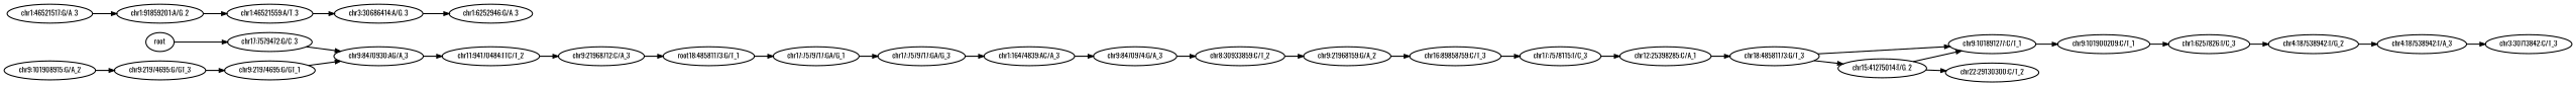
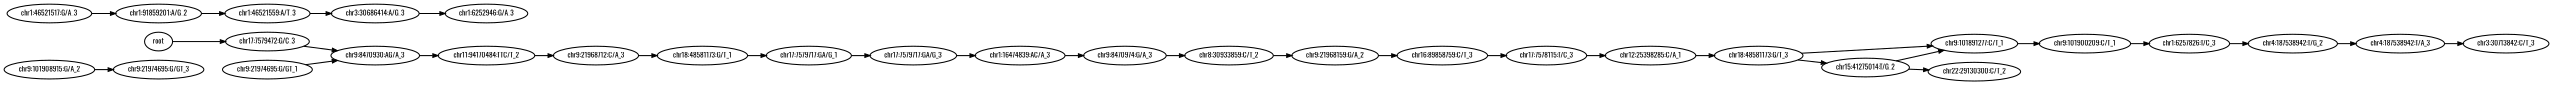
  digraph {
    fontname=Oswald
    rankdir=LR
    node [fontname=Oswald style=bold]
    edge [fontname=Oswald style=bold]
    n1 [label=root]
    n2 [label="chr17:7579472:G/C_3"]
    n3 [label="chr9:8470930:AG/A_3"]
    n4 [label="chr9:101908915:G/A_2"]
    n5 [label="chr9:21974695:G/GT_3"]
    n6 [label="chr9:21974695:G/GT_1"]
    n7 [label="chr11:94170484:TTC/T_2"]
    n8 [label="chr9:21968712:C/A_3"]
-   n9 [label="root18:48581173:G/T_1"]
+   n9 [label="chr18:48581173:G/T_1"]
    n10 [label="chr17:7579717:GA/G_1"]
    n11 [label="chr17:7579717:GA/G_3"]
    n12 [label="chr1:16474839:AC/A_3"]
    n13 [label="chr9:8470974:G/A_3"]
    n14 [label="chr8:30933859:C/T_2"]
    n15 [label="chr9:21968159:G/A_2"]
    n16 [label="chr16:89858759:C/T_3"]
    n17 [label="chr17:7578115:T/C_3"]
    n18 [label="chr12:25398285:C/A_1"]
    n19 [label="chr18:48581173:G/T_3"]
    n20 [label="chr15:41275014:T/G_2"]
    n21 [label="chr9:101891277:C/T_1"]
    n22 [label="chr22:29130300:C/T_2"]
    n23 [label="chr1:46521517:G/A_3"]
    n24 [label="chr1:91859201:A/G_2"]
    n25 [label="chr9:101900209:C/T_1"]
    n26 [label="chr1:46521559:A/T_3"]
    n27 [label="chr3:30686414:A/G_3"]
    n28 [label="chr1:6252946:G/A_3"]
    n29 [label="chr1:6257826:T/C_3"]
    n30 [label="chr4:187538942:T/G_2"]
    n31 [label="chr4:187538942:T/A_3"]
    n32 [label="chr3:30713842:C/T_3"]
    n1 -> n2
    n2 -> n3
    n3 -> n7
    n4 -> n5
-   n5 -> n6
    n6 -> n3
    n7 -> n8
    n8 -> n9
    n9 -> n10
    n10 -> n11
    n11 -> n12
    n12 -> n13
    n13 -> n14
    n14 -> n15
    n15 -> n16
    n16 -> n17
    n17 -> n18
    n18 -> n19
    n19 -> n20
    n19 -> n21
    n20 -> n21
    n20 -> n22
    n21 -> n25
    n23 -> n24
    n24 -> n26
    n25 -> n29
    n26 -> n27
    n27 -> n28
    n29 -> n30
    n30 -> n31
    n31 -> n32
  }
